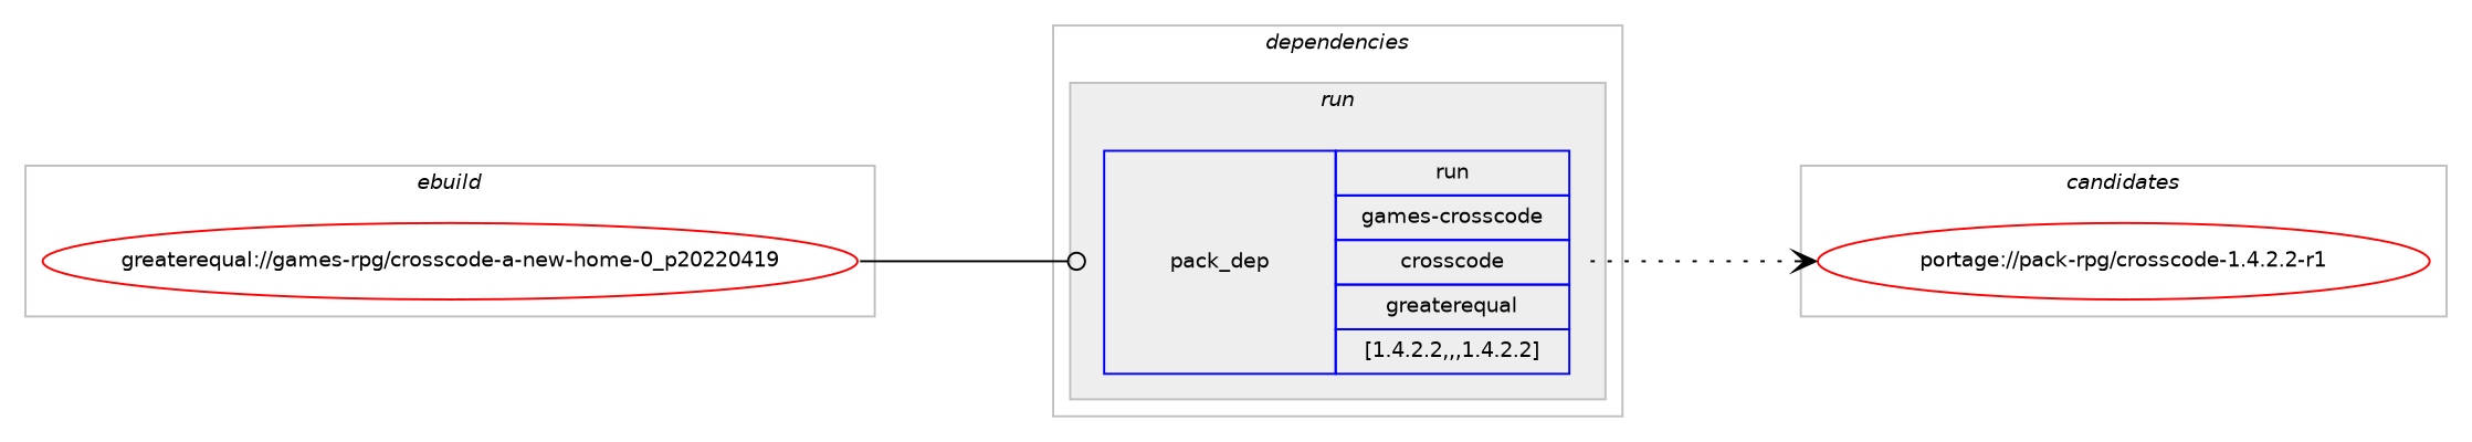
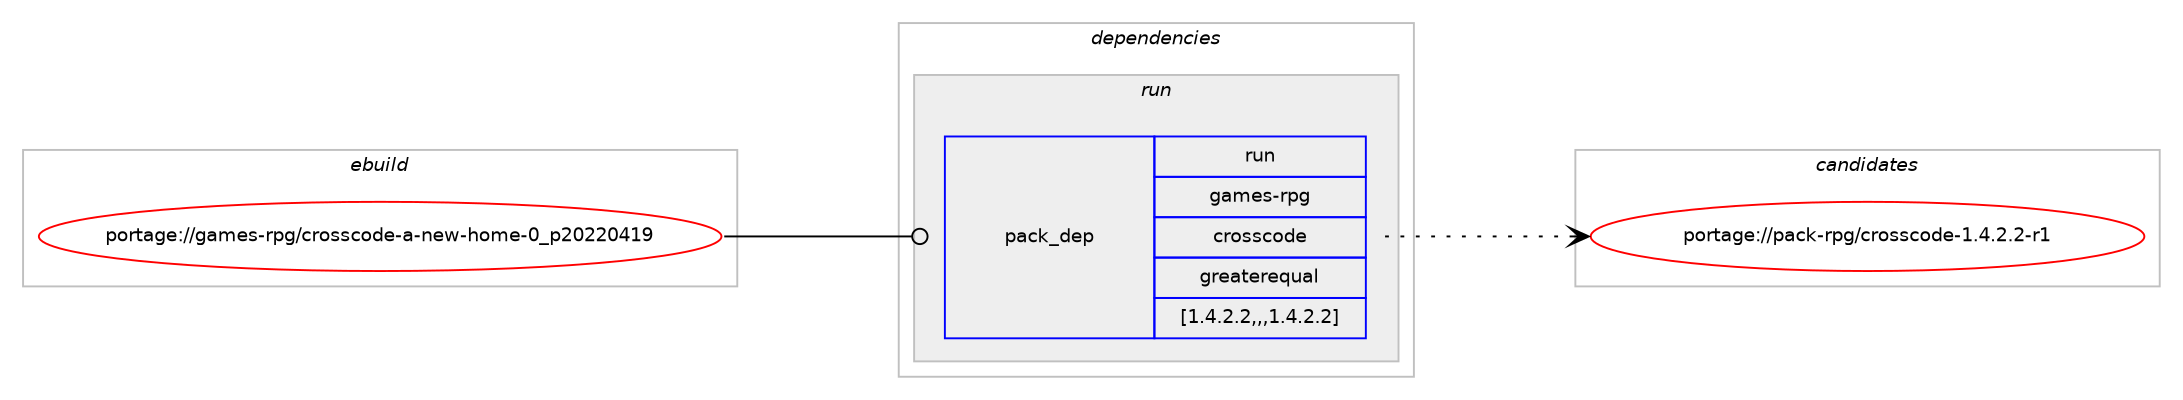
  digraph {
    compound=true
    concentrate=true
    fontname=Helvetica
    fontsize=10
    newrank=true
    rankdir=LR
    ranksep=1.5
    node [color=red fontname=Helvetica fontsize=10]
    edge [headport=w tailport=e]
-   n1 [label="greaterequal://games-rpg/crosscode-a-new-home-0_p20220419" width=4]
-   n2 [color=blue label=<<TABLE BORDER="0" CELLBORDER="1" CELLSPACING="0" CELLPADDING="4" WIDTH="220"><TR><TD ROWSPAN="6" CELLPADDING="30">pack_dep</TD></TR><TR><TD WIDTH="110">run</TD></TR><TR><TD>games-crosscode</TD></TR><TR><TD>crosscode</TD></TR><TR><TD>greaterequal</TD></TR><TR><TD>[1.4.2.2,,,1.4.2.2]</TD></TR></TABLE>> shape=none]
+   n1 [label="portage://games-rpg/crosscode-a-new-home-0_p20220419" width=4]
+   n2 [color=blue label=<<TABLE BORDER="0" CELLBORDER="1" CELLSPACING="0" CELLPADDING="4" WIDTH="220"><TR><TD ROWSPAN="6" CELLPADDING="30">pack_dep</TD></TR><TR><TD WIDTH="110">run</TD></TR><TR><TD>games-rpg</TD></TR><TR><TD>crosscode</TD></TR><TR><TD>greaterequal</TD></TR><TR><TD>[1.4.2.2,,,1.4.2.2]</TD></TR></TABLE>> shape=none]
    n3 [label="portage://pack-rpg/crosscode-1.4.2.2-r1" width=4]
    subgraph cluster_1 {
      color=gray
      label=<<i>ebuild</i>>
      rank=same
      n1
    }
    subgraph cluster_2 {
      color=gray
      label=<<i>dependencies</i>>
      subgraph cluster_3 {
        color=gray
        fillcolor="#eeeeee"
        label=<<i>compile</i>>
        style=filled
      }
      subgraph cluster_4 {
        color=gray
        fillcolor="#eeeeee"
        label=<<i>compile and run</i>>
        style=filled
      }
      subgraph cluster_5 {
        color=gray
        fillcolor="#eeeeee"
        label=<<i>run</i>>
        style=filled
        subgraph sub_6 {
          color=gray
          fillcolor="#eeeeee"
          label=<<i>run</i>>
          style=filled
          n2
        }
      }
    }
    subgraph cluster_7 {
      color=gray
      label=<<i>candidates</i>>
      rank=same
      subgraph sub_8 {
        color=black
        label=<<i>candidates</i>>
        nodesep=1
        rank=same
        n3
      }
    }
    n1 -> n2 [arrowhead=odot style=solid weight=20]
    n2 -> n3 [arrowhead=vee style=dotted weight=100]
  }
